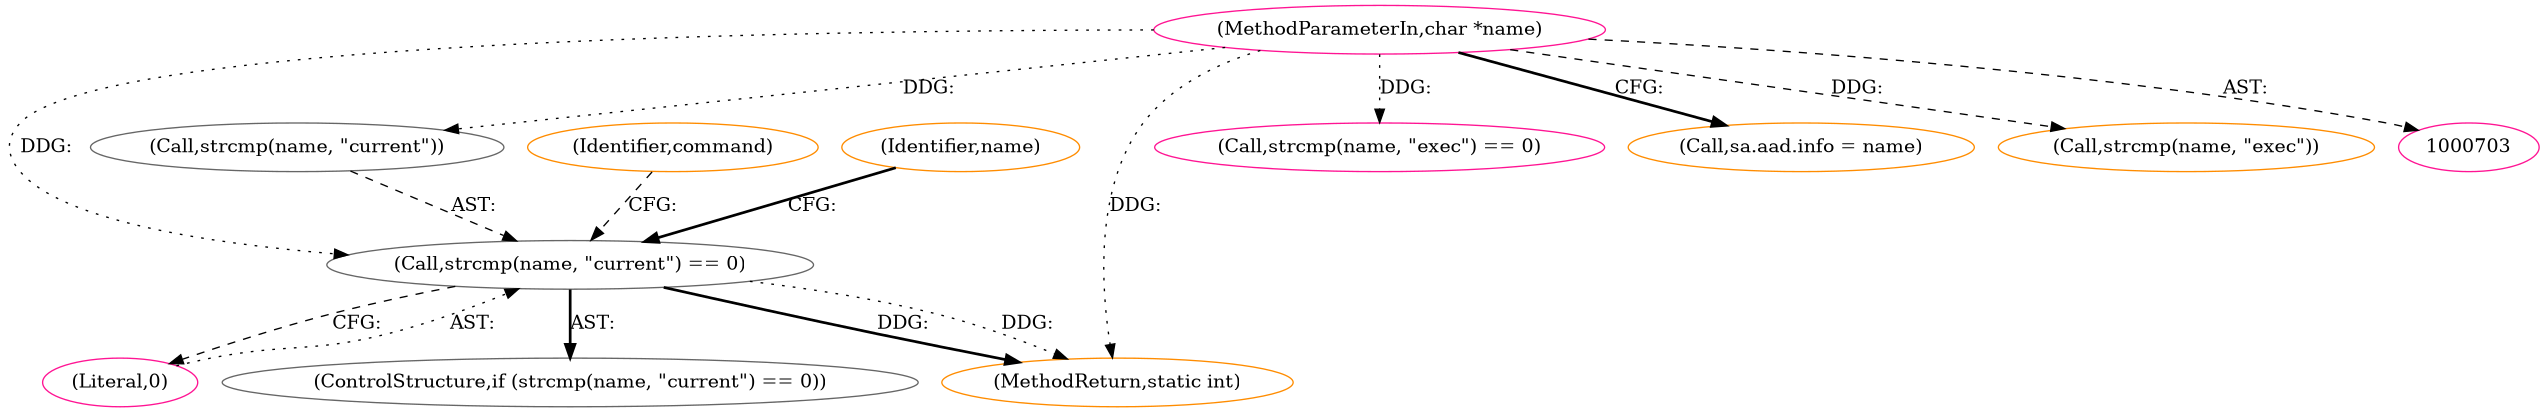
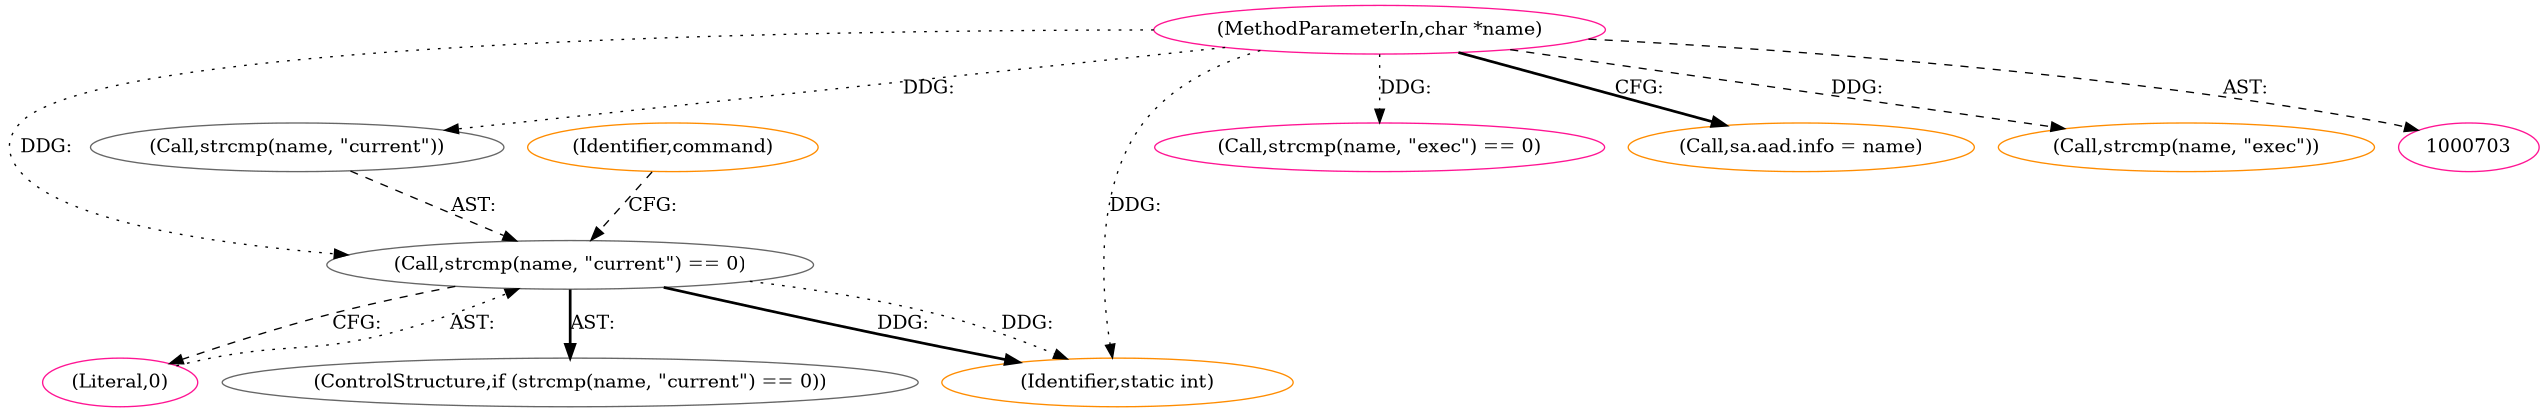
  digraph {
    node [color=darkorange]
    edge [style=dotted]
    n1 [color=gray40 label="(Call,strcmp(name, \"current\") == 0)"]
    n2 [color=deeppink label="(Literal,0)"]
    n3 [color=gray40 label="(ControlStructure,if (strcmp(name, \"current\") == 0))"]
-   n4 [label="(MethodReturn,static int)"]
+   n4 [label="(Identifier,static int)"]
    n5 [color=deeppink label="(MethodParameterIn,char *name)"]
    n6 [color=gray40 label="(Call,strcmp(name, \"current\"))"]
    n7 [color=deeppink label="(Call,strcmp(name, \"exec\") == 0)"]
    n8 [label="(Call,sa.aad.info = name)"]
    n9 [label="(Call,strcmp(name, \"exec\"))"]
    n10 [color=deeppink label=1000703]
    n11 [label="(Identifier,command)"]
-   n12 [label="(Identifier,name)"]
    n1 -> n2 [label="CFG: " style=dashed]
    n1 -> n3 [label="AST: " style=bold]
    n1 -> n4 [label="DDG: " style=bold]
    n1 -> n4 [label="DDG: "]
    n2 -> n1 [label="AST: "]
    n5 -> n1 [label="DDG: "]
    n5 -> n4 [label="DDG: "]
    n5 -> n6 [label="DDG: "]
    n5 -> n7 [label="DDG: "]
    n5 -> n8 [label="CFG: " style=bold]
    n5 -> n9 [label="DDG: " style=dashed]
    n5 -> n10 [label="AST: " style=dashed]
    n6 -> n1 [label="AST: " style=dashed]
    n11 -> n1 [label="CFG: " style=dashed]
-   n12 -> n1 [label="CFG: " style=bold]
  }
